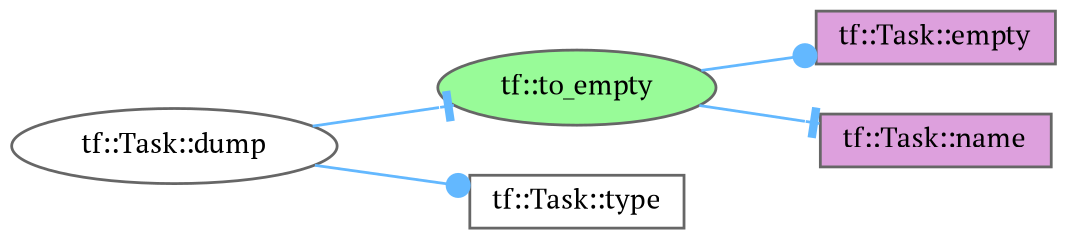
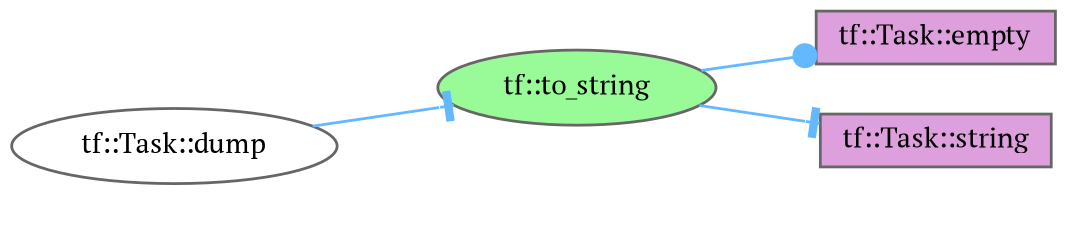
  digraph {
    fontname="PT Serif"
    rankdir=LR
    node [color=grey40 fillcolor=white fontname="PT Serif" fontsize=10 shape=box style=filled]
    edge [arrowhead=tee color=steelblue1 fontname="PT Serif" fontsize=10 labelfontname=Helvetica labelfontsize=10 style=solid]
    n1 [color=gray40 fontcolor=black height=0.2 label="tf::Task::dump" shape=ellipse width=0.4]
-   n2 [fillcolor=palegreen height=0.2 label="tf::to_empty" shape=ellipse width=0.4]
-   n3 [height=0.2 label="tf::Task::type" width=0.4]
+   n2 [fillcolor=palegreen height=0.2 label="tf::to_string" shape=ellipse width=0.4]
    n4 [fillcolor=plum height=0.2 label="tf::Task::empty" width=0.4]
-   n5 [fillcolor=plum height=0.2 label="tf::Task::name" width=0.4]
+   n5 [fillcolor=plum height=0.2 label="tf::Task::string" width=0.4]
    n1 -> n2
-   n1 -> n3 [arrowhead=dot]
    n2 -> n4 [arrowhead=dot]
    n2 -> n5
  }
